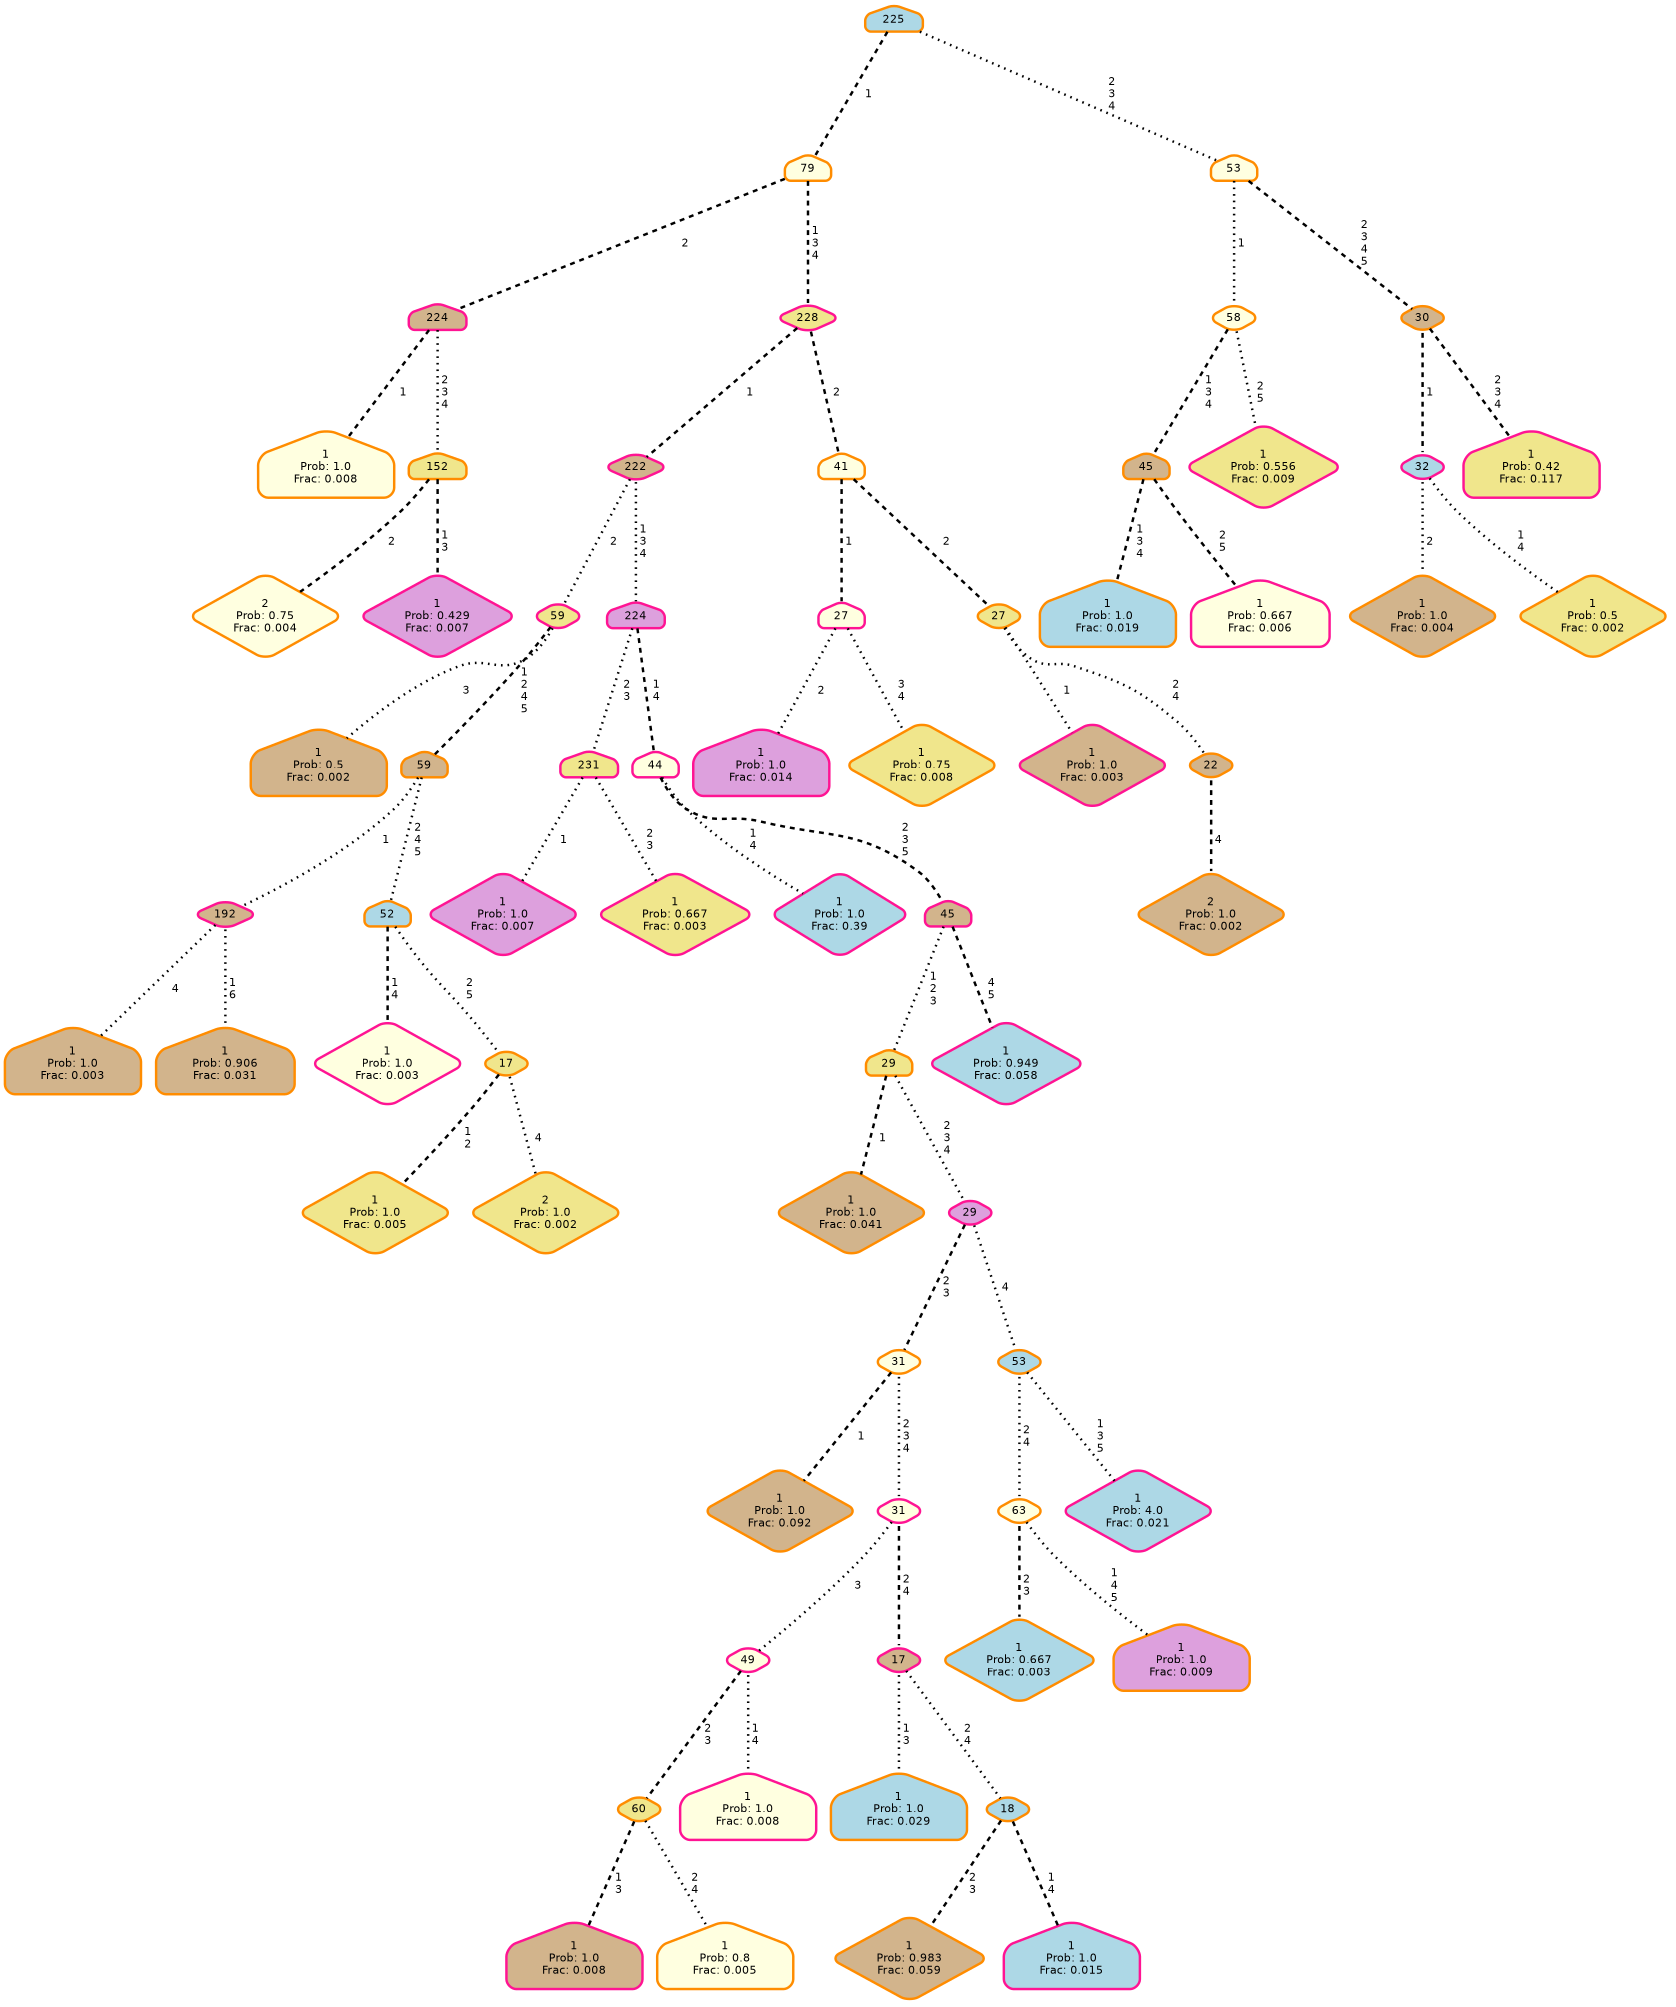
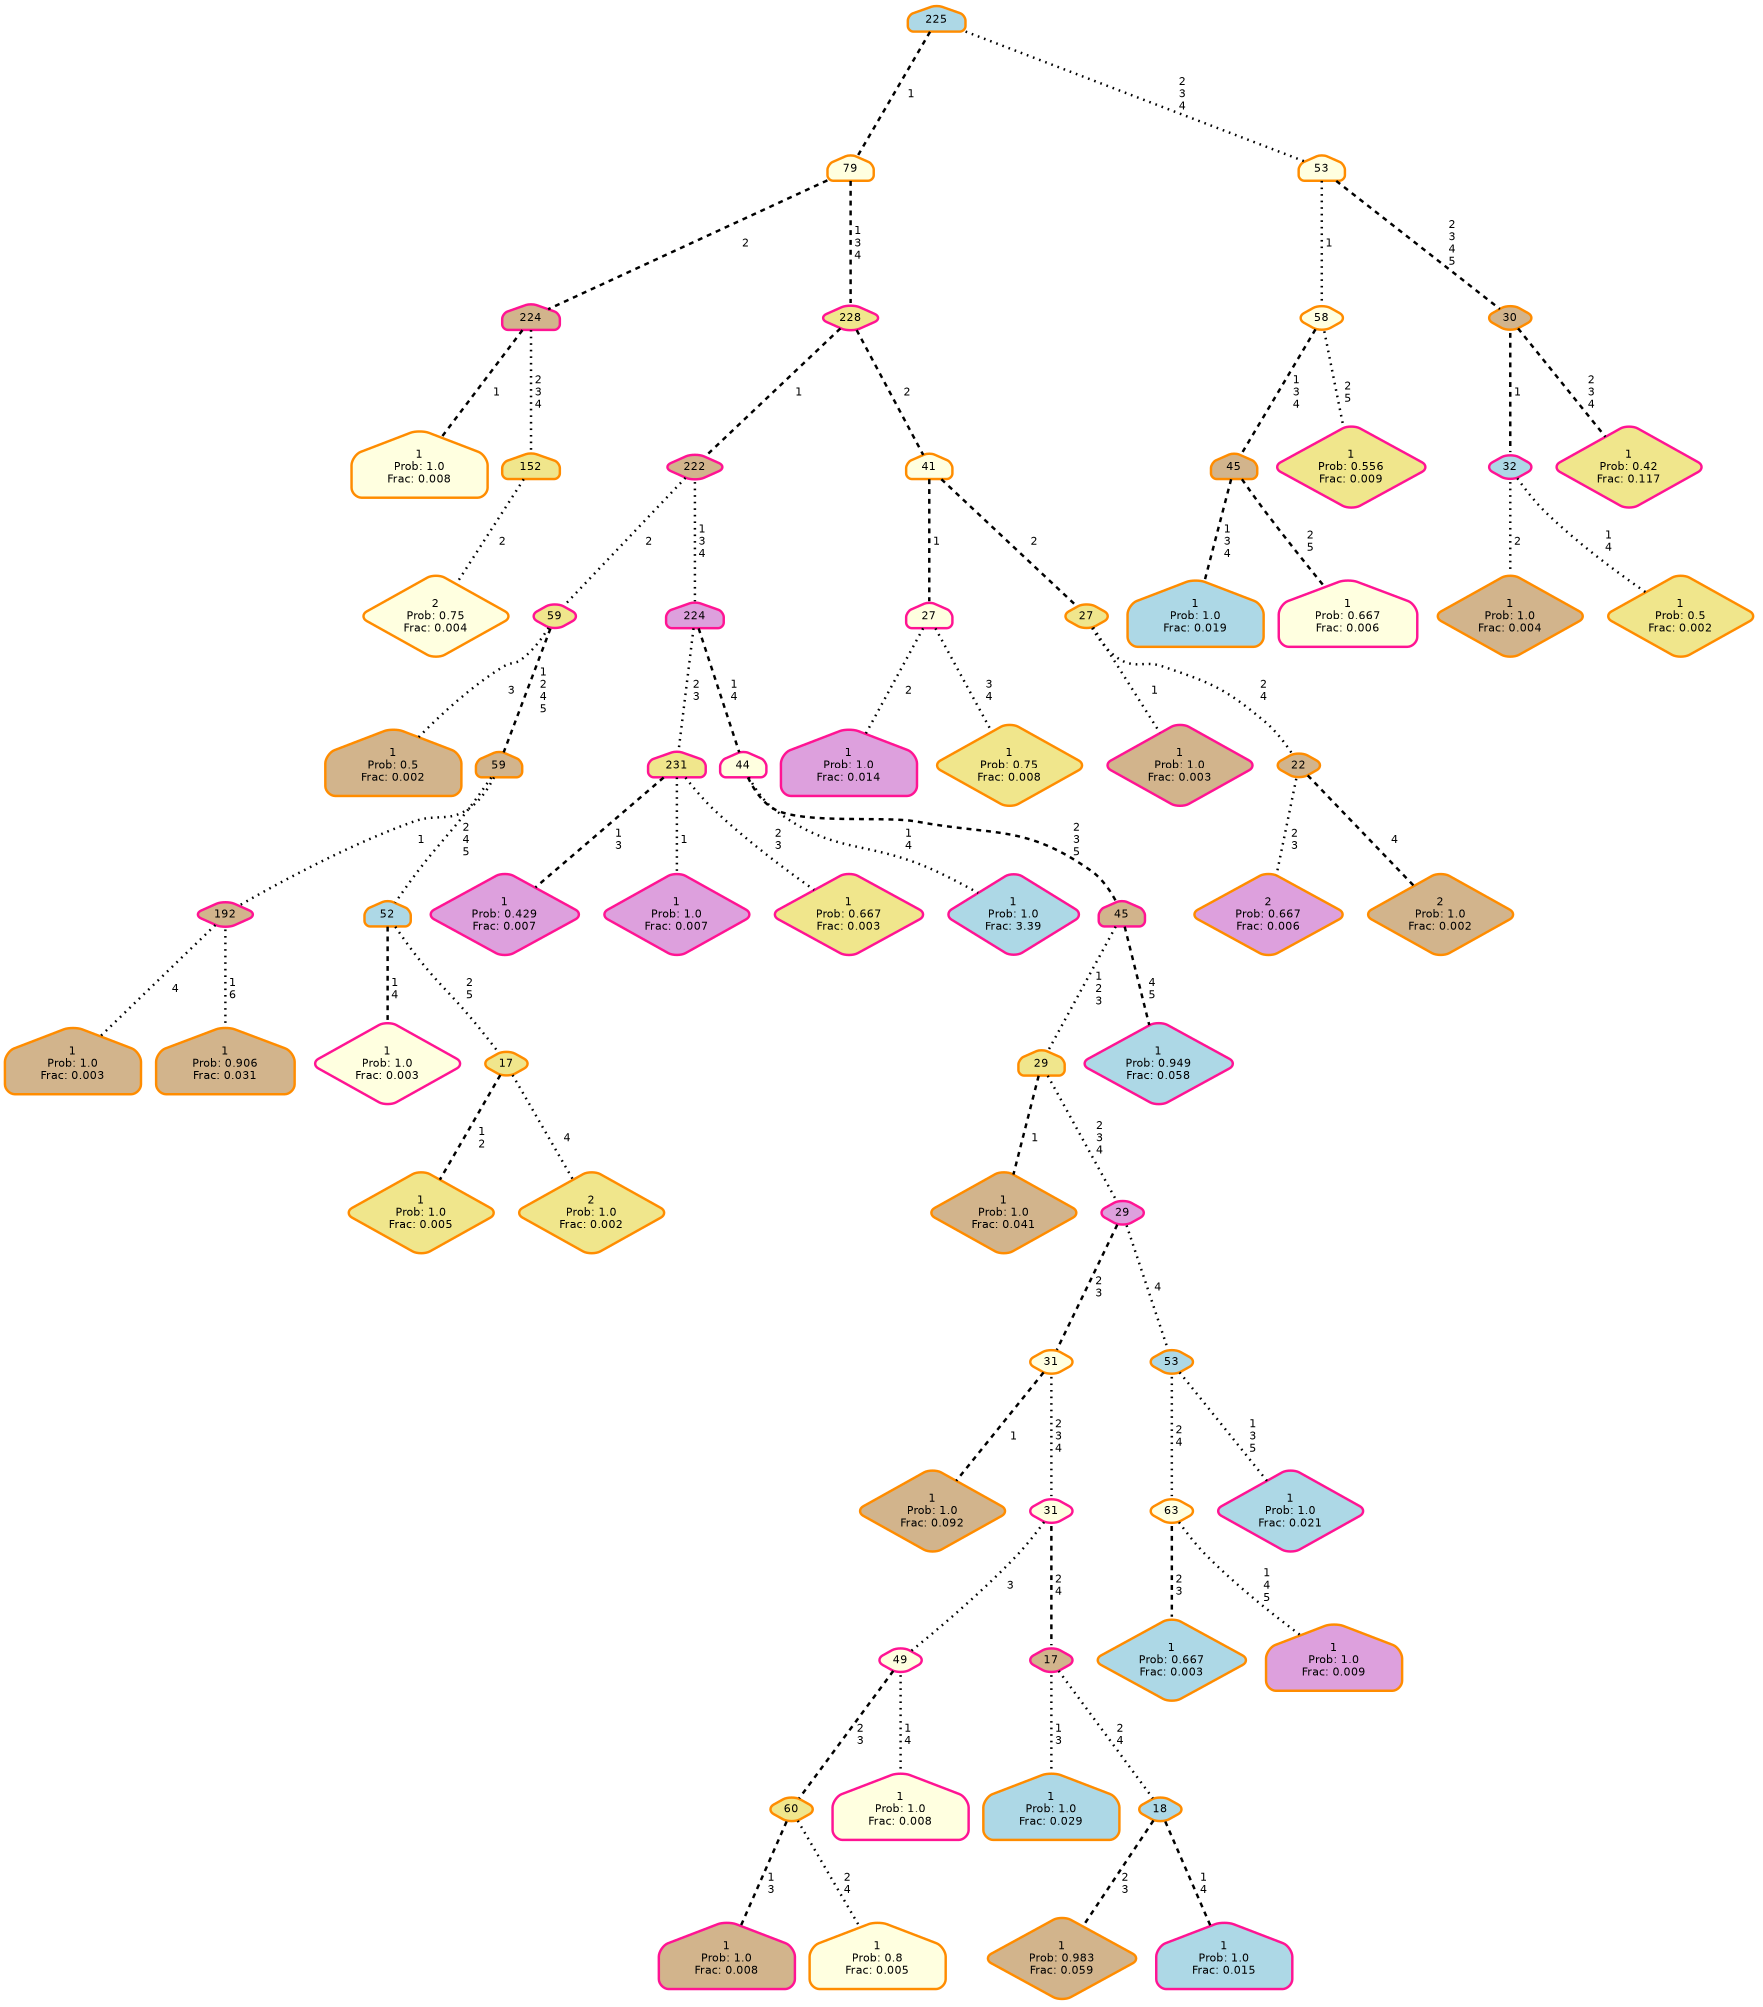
  graph {
    ranksep="0 equally"
    splines=straight
    node [color=darkorange fillcolor=tan fontcolor=black fontname=helvetica penwidth=3 shape=diamond style="filled, rounded"]
    edge [color=black fontname=helvetica penwidth=3 style=dotted]
    n1 [fillcolor=lightyellow label="1\nProb: 1.0\nFrac: 0.008" shape=house]
    n2 [color=deeppink label=224 shape=house]
    n3 [fillcolor=khaki label=152 shape=house]
    n4 [fillcolor=lightyellow label="2\nProb: 0.75\nFrac: 0.004"]
    n5 [color=deeppink fillcolor=plum label="1\nProb: 0.429\nFrac: 0.007"]
    n6 [fillcolor=lightyellow label=79 shape=house]
    n7 [color=deeppink fillcolor=khaki label=228]
    n8 [color=deeppink label=222]
    n9 [fillcolor=lightyellow label=41 shape=house]
    n10 [label="1\nProb: 0.5\nFrac: 0.002" shape=house]
    n11 [color=deeppink fillcolor=khaki label=59]
    n12 [label=59 shape=house]
    n13 [color=deeppink label=192]
    n14 [fillcolor=lightblue label=52 shape=house]
    n15 [label="1\nProb: 1.0\nFrac: 0.003" shape=house]
    n16 [label="1\nProb: 0.906\nFrac: 0.031" shape=house]
    n17 [color=deeppink fillcolor=lightyellow label="1\nProb: 1.0\nFrac: 0.003"]
    n18 [fillcolor=khaki label=17]
    n19 [fillcolor=khaki label="1\nProb: 1.0\nFrac: 0.005"]
    n20 [fillcolor=khaki label="2\nProb: 1.0\nFrac: 0.002"]
    n21 [color=deeppink fillcolor=plum label=224 shape=house]
    n22 [color=deeppink fillcolor=khaki label=231 shape=house]
    n23 [color=deeppink fillcolor=lightyellow label=44 shape=house]
    n24 [color=deeppink fillcolor=plum label="1\nProb: 1.0\nFrac: 0.007"]
    n25 [color=deeppink fillcolor=khaki label="1\nProb: 0.667\nFrac: 0.003"]
-   n26 [color=deeppink fillcolor=lightblue label="1\nProb: 1.0\nFrac: 0.39"]
+   n26 [color=deeppink fillcolor=lightblue label="1\nProb: 1.0\nFrac: 3.39"]
    n27 [color=deeppink label=45 shape=house]
    n28 [fillcolor=khaki label=29 shape=house]
    n29 [color=deeppink fillcolor=lightblue label="1\nProb: 0.949\nFrac: 0.058"]
    n30 [label="1\nProb: 1.0\nFrac: 0.041"]
    n31 [color=deeppink fillcolor=plum label=29]
    n32 [fillcolor=lightyellow label=31]
    n33 [fillcolor=lightblue label=53]
    n34 [label="1\nProb: 1.0\nFrac: 0.092"]
    n35 [color=deeppink fillcolor=lightyellow label=31]
    n36 [color=deeppink fillcolor=lightyellow label=49]
    n37 [color=deeppink label=17]
    n38 [color=deeppink label="1\nProb: 1.0\nFrac: 0.008" shape=house]
    n39 [fillcolor=khaki label=60]
    n40 [fillcolor=lightyellow label="1\nProb: 0.8\nFrac: 0.005" shape=house]
    n41 [color=deeppink fillcolor=lightyellow label="1\nProb: 1.0\nFrac: 0.008" shape=house]
    n42 [fillcolor=lightblue label="1\nProb: 1.0\nFrac: 0.029" shape=house]
    n43 [fillcolor=lightblue label=18]
    n44 [label="1\nProb: 0.983\nFrac: 0.059"]
    n45 [color=deeppink fillcolor=lightblue label="1\nProb: 1.0\nFrac: 0.015" shape=house]
    n46 [fillcolor=lightyellow label=63]
-   n47 [color=deeppink fillcolor=lightblue label="1\nProb: 4.0\nFrac: 0.021"]
+   n47 [color=deeppink fillcolor=lightblue label="1\nProb: 1.0\nFrac: 0.021"]
    n48 [fillcolor=lightblue label="1\nProb: 0.667\nFrac: 0.003"]
    n49 [fillcolor=plum label="1\nProb: 1.0\nFrac: 0.009" shape=house]
    n50 [color=deeppink fillcolor=lightyellow label=27 shape=house]
    n51 [fillcolor=khaki label=27]
    n52 [color=deeppink fillcolor=plum label="1\nProb: 1.0\nFrac: 0.014" shape=house]
    n53 [fillcolor=khaki label="1\nProb: 0.75\nFrac: 0.008"]
    n54 [color=deeppink label="1\nProb: 1.0\nFrac: 0.003"]
    n55 [label=22]
+   n56 [fillcolor=plum label="2\nProb: 0.667\nFrac: 0.006"]
    n57 [label="2\nProb: 1.0\nFrac: 0.002"]
    n58 [fillcolor=lightblue label=225 shape=house]
    n59 [fillcolor=lightyellow label=53 shape=house]
    n60 [fillcolor=lightyellow label=58]
    n61 [label=30]
    n62 [fillcolor=lightblue label="1\nProb: 1.0\nFrac: 0.019" shape=house]
    n63 [label=45 shape=house]
    n64 [color=deeppink fillcolor=lightyellow label="1\nProb: 0.667\nFrac: 0.006" shape=house]
    n65 [color=deeppink fillcolor=khaki label="1\nProb: 0.556\nFrac: 0.009"]
    n66 [color=deeppink fillcolor=lightblue label=32]
-   n67 [color=deeppink fillcolor=khaki label="1\nProb: 0.42\nFrac: 0.117" shape=house]
+   n67 [color=deeppink fillcolor=khaki label="1\nProb: 0.42\nFrac: 0.117"]
    n68 [label="1\nProb: 1.0\nFrac: 0.004"]
    n69 [fillcolor=khaki label="1\nProb: 0.5\nFrac: 0.002"]
    subgraph sub_1 {
      rank=same
    }
    n2 -- n1 [label=" 1" style=dashed]
    n2 -- n3 [label=" 2\n 3\n 4"]
-   n3 -- n4 [label=" 2" style=dashed]
-   n3 -- n5 [label=" 1\n 3" style=dashed]
+   n3 -- n4 [label=" 2"]
+   n22 -- n5 [label=" 1\n 3" style=dashed]
    n6 -- n2 [label=" 2" style=dashed]
    n6 -- n7 [label=" 1\n 3\n 4" style=dashed]
    n7 -- n8 [label=" 1" style=dashed]
    n7 -- n9 [label=" 2" style=dashed]
    n8 -- n11 [label=" 2"]
    n8 -- n21 [label=" 1\n 3\n 4"]
    n9 -- n50 [label=" 1" style=dashed]
    n9 -- n51 [label=" 2" style=dashed]
    n11 -- n10 [label=" 3"]
    n11 -- n12 [label=" 1\n 2\n 4\n 5" style=dashed]
    n12 -- n13 [label=" 1"]
    n12 -- n14 [label=" 2\n 4\n 5"]
    n13 -- n15 [label=" 4"]
    n13 -- n16 [label=" 1\n 6"]
    n14 -- n17 [label=" 1\n 4" style=dashed]
    n14 -- n18 [label=" 2\n 5"]
    n18 -- n19 [label=" 1\n 2" style=dashed]
    n18 -- n20 [label=" 4"]
    n21 -- n22 [label=" 2\n 3"]
    n21 -- n23 [label=" 1\n 4" style=dashed]
    n22 -- n24 [label=" 1"]
    n22 -- n25 [label=" 2\n 3"]
    n23 -- n26 [label=" 1\n 4"]
    n23 -- n27 [label=" 2\n 3\n 5" style=dashed]
    n27 -- n28 [label=" 1\n 2\n 3"]
    n27 -- n29 [label=" 4\n 5" style=dashed]
    n28 -- n30 [label=" 1" style=dashed]
    n28 -- n31 [label=" 2\n 3\n 4"]
    n31 -- n32 [label=" 2\n 3" style=dashed]
    n31 -- n33 [label=" 4"]
    n32 -- n34 [label=" 1" style=dashed]
    n32 -- n35 [label=" 2\n 3\n 4"]
    n33 -- n46 [label=" 2\n 4"]
    n33 -- n47 [label=" 1\n 3\n 5"]
    n35 -- n36 [label=" 3"]
    n35 -- n37 [label=" 2\n 4" style=dashed]
    n36 -- n39 [label=" 2\n 3" style=dashed]
    n36 -- n41 [label=" 1\n 4"]
    n37 -- n42 [label=" 1\n 3"]
    n37 -- n43 [label=" 2\n 4"]
    n39 -- n38 [label=" 1\n 3" style=dashed]
    n39 -- n40 [label=" 2\n 4"]
    n43 -- n44 [label=" 2\n 3" style=dashed]
    n43 -- n45 [label=" 1\n 4" style=dashed]
    n46 -- n48 [label=" 2\n 3" style=dashed]
    n46 -- n49 [label=" 1\n 4\n 5"]
    n50 -- n52 [label=" 2"]
    n50 -- n53 [label=" 3\n 4"]
    n51 -- n54 [label=" 1"]
    n51 -- n55 [label=" 2\n 4"]
+   n55 -- n56 [label=" 2\n 3"]
    n55 -- n57 [label=" 4" style=dashed]
    n58 -- n6 [label=" 1" style=dashed]
    n58 -- n59 [label=" 2\n 3\n 4"]
    n59 -- n60 [label=" 1"]
    n59 -- n61 [label=" 2\n 3\n 4\n 5" style=dashed]
    n60 -- n63 [label=" 1\n 3\n 4" style=dashed]
    n60 -- n65 [label=" 2\n 5"]
    n61 -- n66 [label=" 1" style=dashed]
    n61 -- n67 [label=" 2\n 3\n 4" style=dashed]
    n63 -- n62 [label=" 1\n 3\n 4" style=dashed]
    n63 -- n64 [label=" 2\n 5" style=dashed]
    n66 -- n68 [label=" 2"]
    n66 -- n69 [label=" 1\n 4"]
  }
